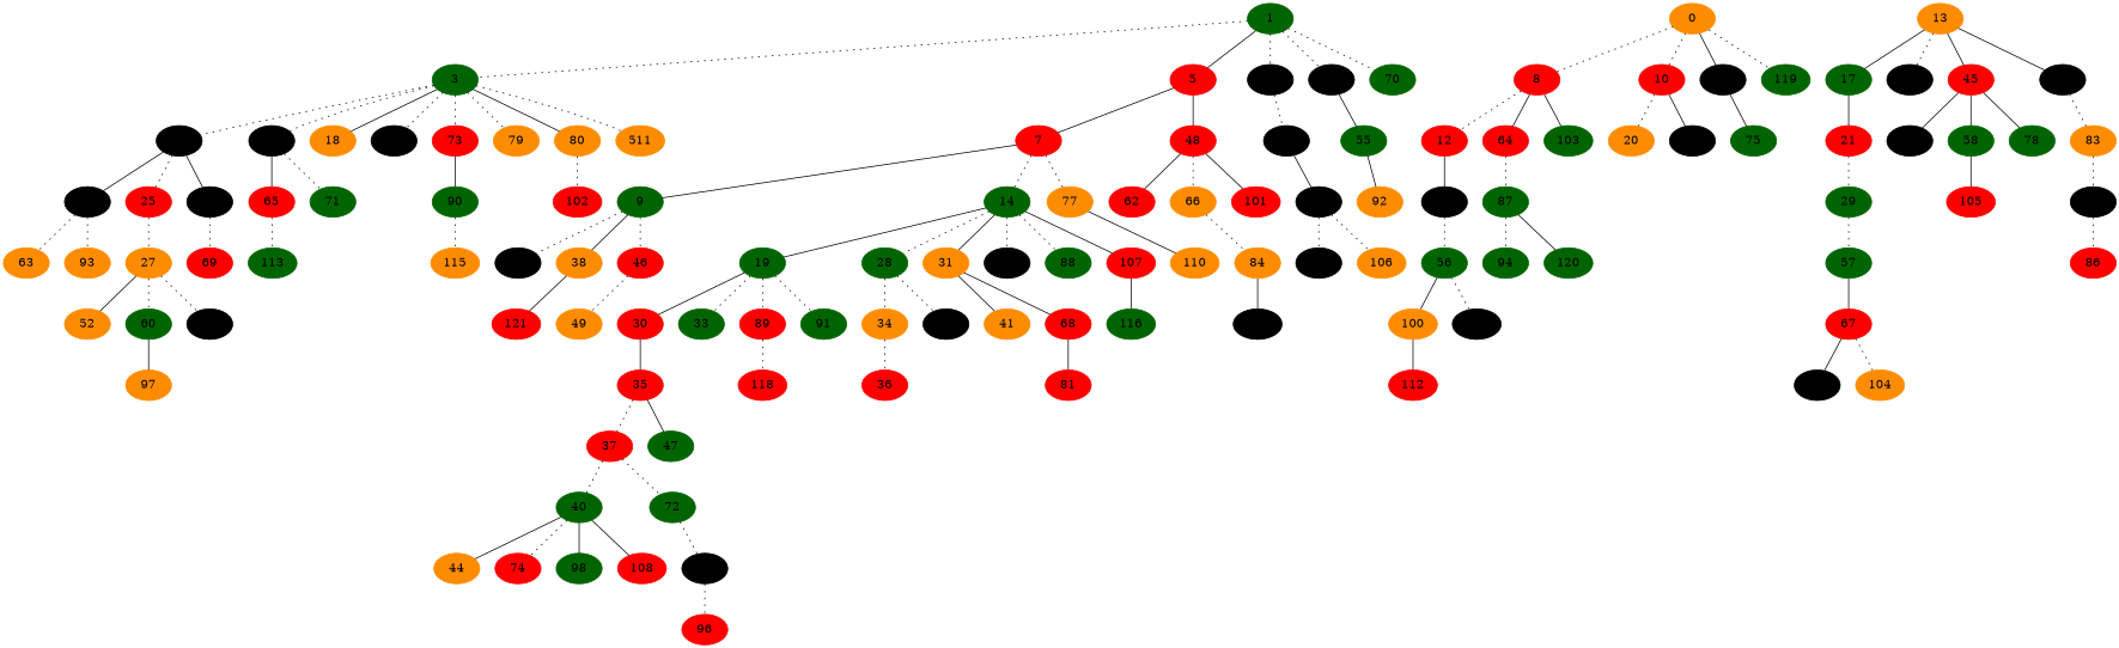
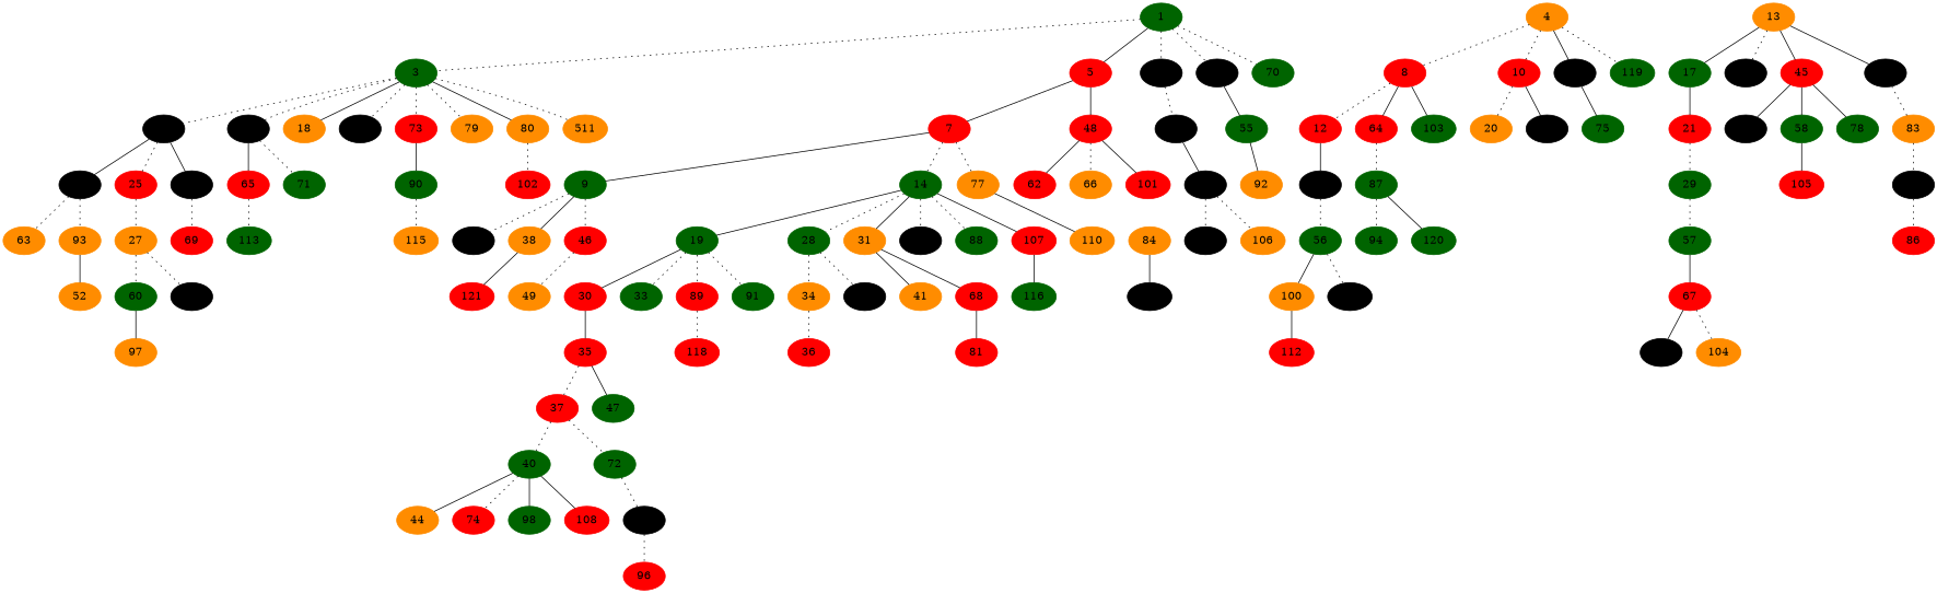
  graph {
    node [color=red style=filled]
    edge [style=dotted]
    1 [color=darkgreen]
    3 [color=darkgreen]
    5
    16 [color=black]
    26 [color=black]
    70 [color=darkgreen]
    6 [color=black]
    15 [color=black]
    18 [color=darkorange]
    53 [color=black]
    73
    79 [color=darkorange]
    80 [color=darkorange]
    n14 [color=darkorange label=511]
    7
    48
    32 [color=black]
    55 [color=darkgreen]
-   4 [color=darkorange label=0]
+   4 [color=darkorange]
    8
    10
    54 [color=black]
    119 [color=darkgreen]
    13 [color=darkorange]
    17 [color=darkgreen]
    43 [color=black]
    45
    82 [color=black]
    23 [color=black]
    25
    42 [color=black]
    65
    71 [color=darkgreen]
    90 [color=darkgreen]
    102
    12
    64
    103 [color=darkgreen]
    20 [color=darkorange]
    24 [color=black]
    75 [color=darkgreen]
    9 [color=darkgreen]
    14 [color=darkgreen]
    77 [color=darkorange]
    62
    66 [color=darkorange]
    101
    63 [color=darkorange]
    93 [color=darkorange]
    27 [color=darkorange]
    69
    11 [color=black]
    38 [color=darkorange]
    46
    19 [color=darkgreen]
    28 [color=darkgreen]
    31 [color=darkorange]
    61 [color=black]
    88 [color=darkgreen]
    107
    110 [color=darkorange]
    22 [color=black]
    87 [color=darkgreen]
    121
    49 [color=darkorange]
    56 [color=darkgreen]
    21
    51 [color=black]
    58 [color=darkgreen]
    78 [color=darkgreen]
    83 [color=darkorange]
    30
    33 [color=darkgreen]
    89
    91 [color=darkgreen]
    34 [color=darkorange]
    39 [color=black]
    41 [color=darkorange]
    68
    116 [color=darkgreen]
    113 [color=darkgreen]
    50 [color=black]
    29 [color=darkgreen]
    35
    118
    57 [color=darkgreen]
    100 [color=darkorange]
    117 [color=black]
    52 [color=darkorange]
    60 [color=darkgreen]
    76 [color=black]
    92 [color=darkorange]
    97 [color=darkorange]
    36
    67
    37
    47 [color=darkgreen]
    81
    59 [color=black]
    106 [color=darkorange]
    40 [color=darkgreen]
    72 [color=darkgreen]
    44 [color=darkorange]
    74
    98 [color=darkgreen]
    108
    95 [color=black]
    105
    84 [color=darkorange]
    112
    99 [color=black]
    104 [color=darkorange]
    94 [color=darkgreen]
    120 [color=darkgreen]
    109 [color=black]
    96
    115 [color=darkorange]
    85 [color=black]
    86
    1 -- 3
    1 -- 5 [style=solid]
    1 -- 16
    1 -- 26
    1 -- 70
    3 -- 6
    3 -- 15
    3 -- 18 [style=solid]
    3 -- 53
    3 -- 73
    3 -- 79
    3 -- 80 [style=solid]
    3 -- n14
    5 -- 7 [style=solid]
    5 -- 48 [style=solid]
    16 -- 32
    26 -- 55 [style=solid]
    6 -- 23 [style=solid]
    6 -- 25
    6 -- 42 [style=solid]
    15 -- 65 [style=solid]
    15 -- 71
    73 -- 90 [style=solid]
    80 -- 102
    7 -- 9 [style=solid]
    7 -- 14
    7 -- 77
    48 -- 62 [style=solid]
    48 -- 66
    48 -- 101 [style=solid]
    32 -- 50 [style=solid]
    55 -- 92 [style=solid]
    4 -- 8
    4 -- 10
    4 -- 54 [style=solid]
    4 -- 119
    8 -- 12
    8 -- 64 [style=solid]
    8 -- 103 [style=solid]
    10 -- 20
    10 -- 24 [style=solid]
    54 -- 75 [style=solid]
    13 -- 17 [style=solid]
    13 -- 43
    13 -- 45 [style=solid]
    13 -- 82 [style=solid]
    17 -- 21 [style=solid]
    45 -- 51 [style=solid]
    45 -- 58 [style=solid]
    45 -- 78 [style=solid]
    82 -- 83
    23 -- 63
    23 -- 93
    25 -- 27
    42 -- 69
    65 -- 113
    90 -- 115
    12 -- 22 [style=solid]
    64 -- 87
    9 -- 11
    9 -- 38 [style=solid]
    9 -- 46
    14 -- 19 [style=solid]
    14 -- 28
    14 -- 31 [style=solid]
    14 -- 61
    14 -- 88
    14 -- 107 [style=solid]
    77 -- 110 [style=solid]
-   66 -- 84
-   27 -- 52 [style=solid]
+   93 -- 52 [style=solid]
    27 -- 60
    27 -- 76
    38 -- 121 [style=solid]
    46 -- 49
    19 -- 30 [style=solid]
    19 -- 33
    19 -- 89
    19 -- 91
    28 -- 34
    28 -- 39
    31 -- 41 [style=solid]
    31 -- 68 [style=solid]
    107 -- 116 [style=solid]
    22 -- 56
    87 -- 94
    87 -- 120 [style=solid]
    56 -- 100 [style=solid]
    56 -- 117
    21 -- 29
    58 -- 105 [style=solid]
    83 -- 85
    30 -- 35 [style=solid]
    89 -- 118
    34 -- 36
    68 -- 81 [style=solid]
    50 -- 59
    50 -- 106
    29 -- 57
    35 -- 37
    35 -- 47 [style=solid]
    57 -- 67 [style=solid]
    100 -- 112 [style=solid]
    60 -- 97 [style=solid]
    67 -- 99 [style=solid]
    67 -- 104
    37 -- 40
    37 -- 72
    40 -- 44 [style=solid]
    40 -- 74
    40 -- 98 [style=solid]
    40 -- 108 [style=solid]
    72 -- 95
    95 -- 96
    84 -- 109 [style=solid]
    85 -- 86
  }
